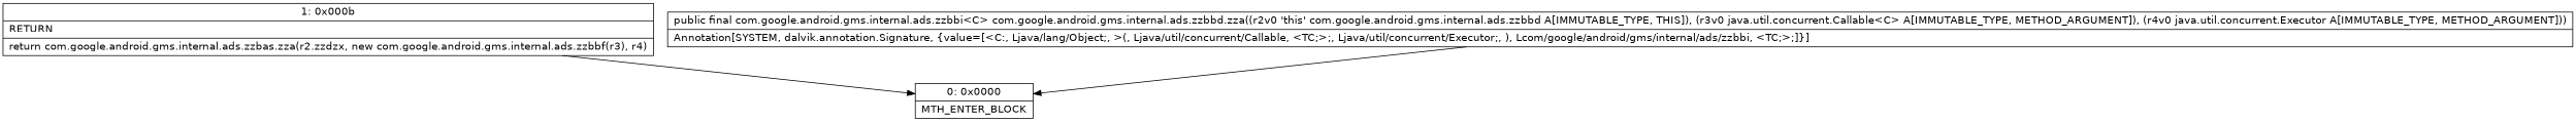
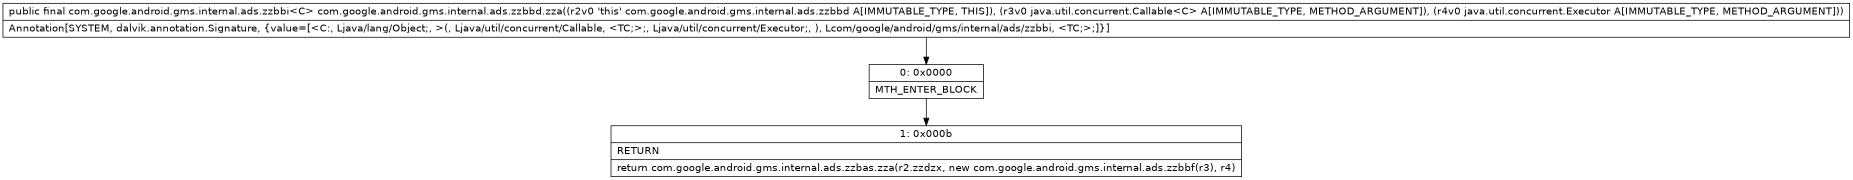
  digraph {
    fontname="DejaVu Sans"
    node [shape=record fontname="DejaVu Sans"]
    edge [fontname="DejaVu Sans"]
    n1 [label="{0\:\ 0x0000|MTH_ENTER_BLOCK\l}"]
    n2 [label="{1\:\ 0x000b|RETURN\l|return com.google.android.gms.internal.ads.zzbas.zza(r2.zzdzx, new com.google.android.gms.internal.ads.zzbbf(r3), r4)\l}"]
    n3 [label="{public final com.google.android.gms.internal.ads.zzbbi\<C\> com.google.android.gms.internal.ads.zzbbd.zza((r2v0 'this' com.google.android.gms.internal.ads.zzbbd A[IMMUTABLE_TYPE, THIS]), (r3v0 java.util.concurrent.Callable\<C\> A[IMMUTABLE_TYPE, METHOD_ARGUMENT]), (r4v0 java.util.concurrent.Executor A[IMMUTABLE_TYPE, METHOD_ARGUMENT]))  | Annotation[SYSTEM, dalvik.annotation.Signature, \{value=[\<C:, Ljava\/lang\/Object;, \>(, Ljava\/util\/concurrent\/Callable, \<TC;\>;, Ljava\/util\/concurrent\/Executor;, ), Lcom\/google\/android\/gms\/internal\/ads\/zzbbi, \<TC;\>;]\}]\l}"]
-   n2 -> n1
+   n1 -> n2
    n3 -> n1
  }
